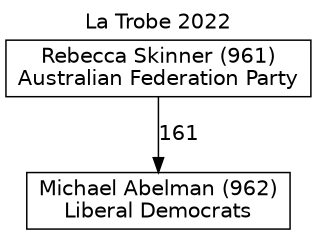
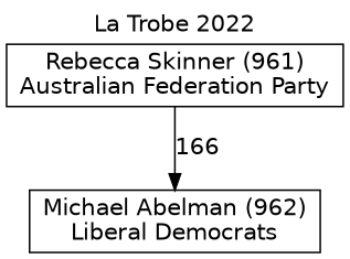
  digraph {
    label="La Trobe 2022"
    labelloc=t
    mclimit=10
    fontname="DejaVu Sans"
    node [shape=box fontname="DejaVu Sans"]
    n1 [label="Michael Abelman (962)\nLiberal Democrats"]
    n2 [label="Rebecca Skinner (961)\nAustralian Federation Party"]
-   n2 -> n1 [label=161 fontname="DejaVu Sans"]
+   n2 -> n1 [label=166 fontname="DejaVu Sans"]
  }
